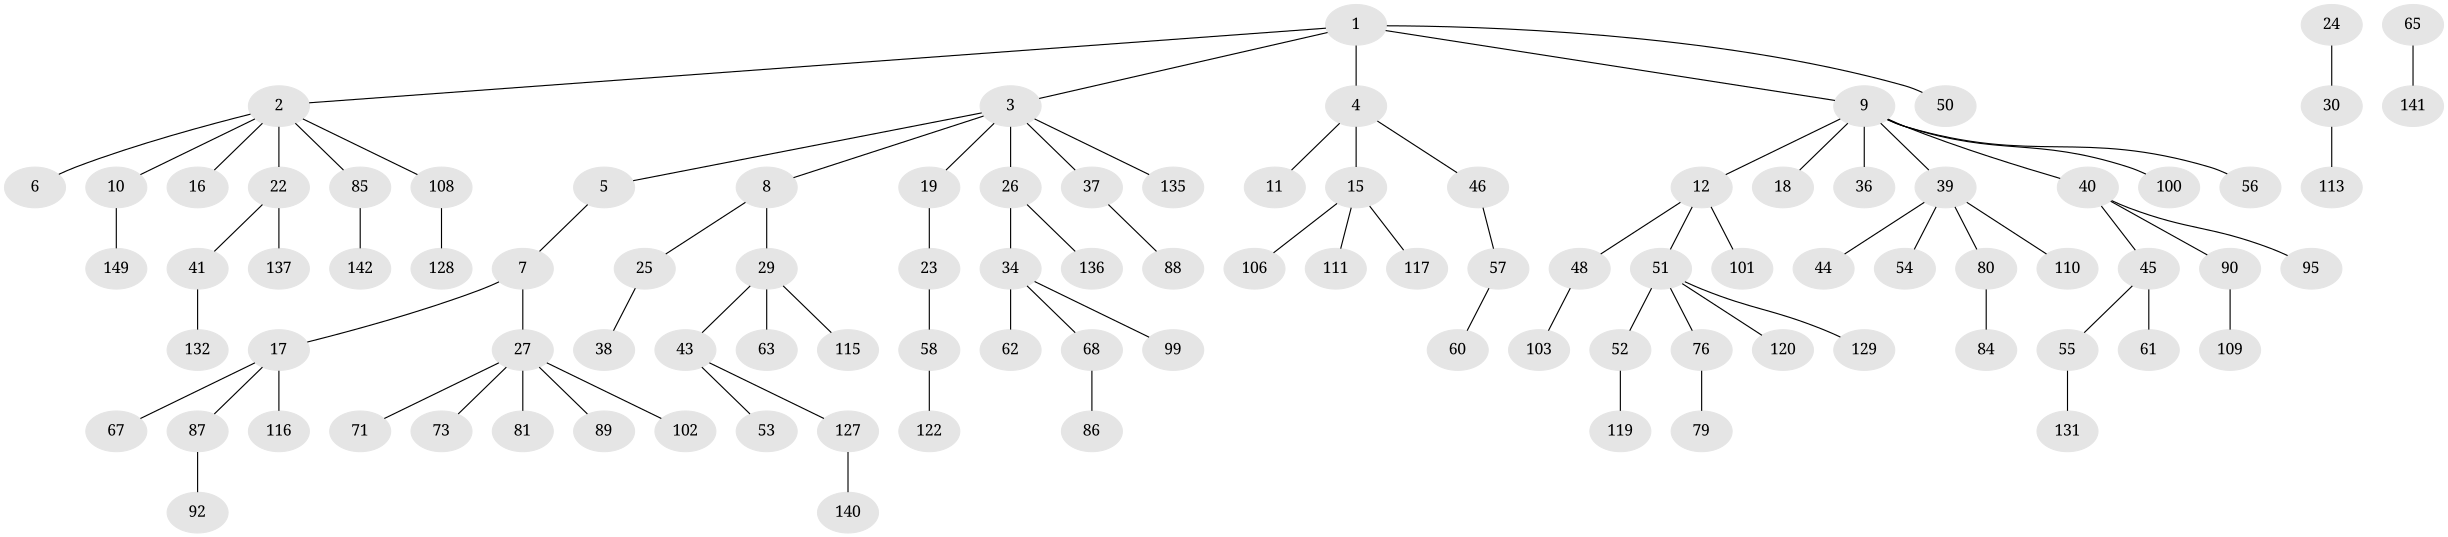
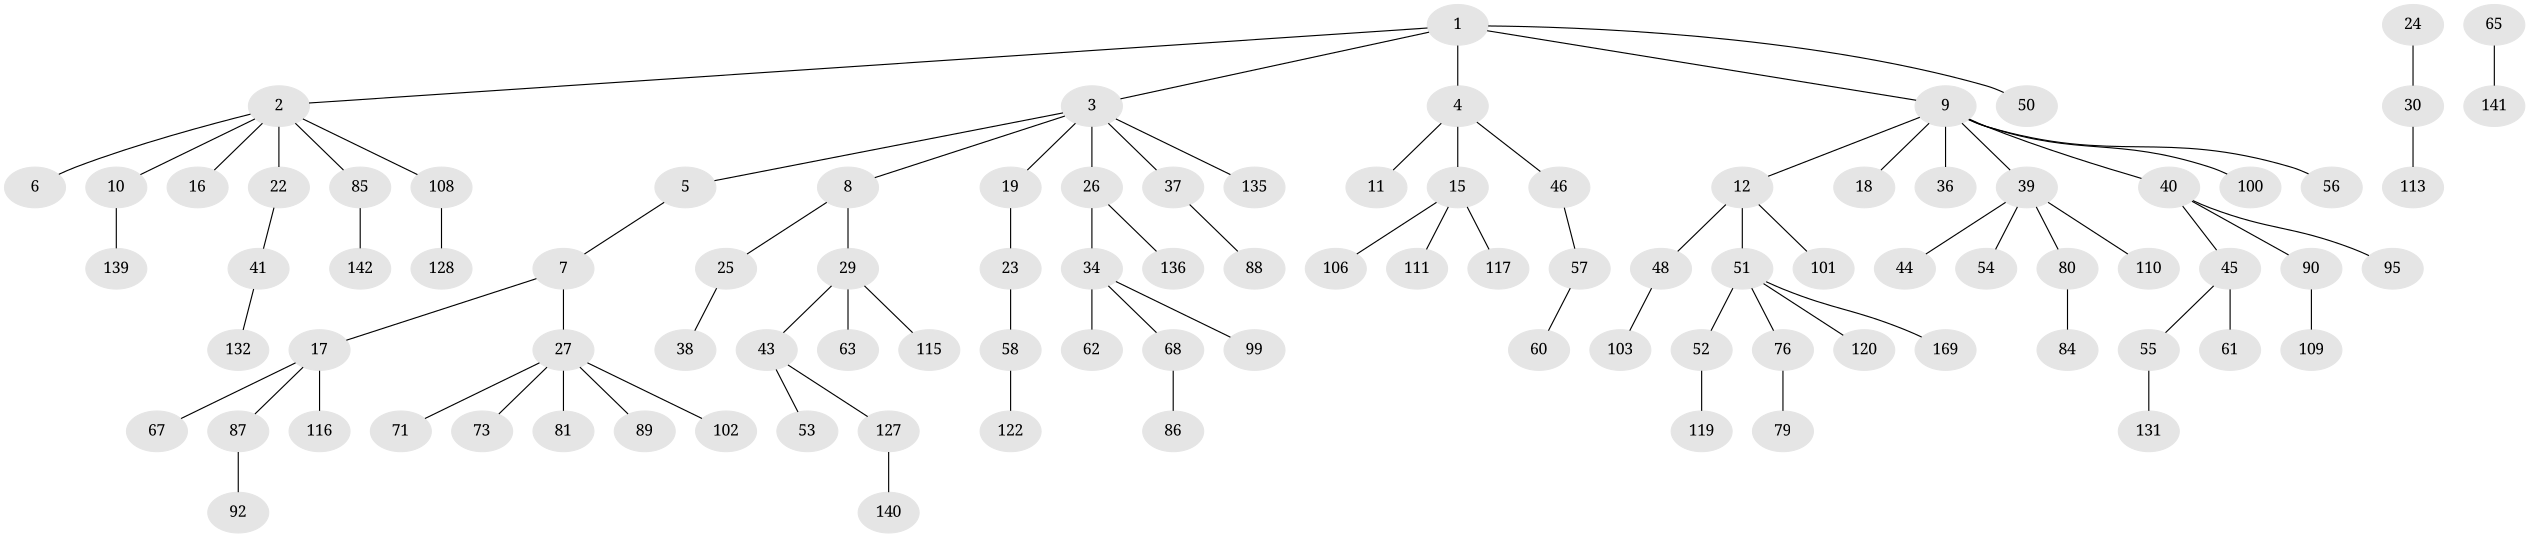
  graph {
    fontname="Noto Serif"
    node [color=gray90 fontname="Noto Serif" style=filled]
    edge [fontname="Noto Serif"]
    1 [super="+28"]
    2 [super="+74"]
    3 [super="+47"]
    4 [super="+138"]
    9 [super="+14"]
    50 [super="+78"]
    6
    10 [super="+13"]
    16
    22 [super="+35"]
    85 [super="+96"]
    108 [super="+123"]
    5
    8 [super="+72"]
    19 [super="+32"]
    26 [super="+49"]
    37 [super="+98"]
    135
    11 [super="+21"]
    15 [super="+124"]
    46 [super="+83"]
    12 [super="+20"]
    18
    36 [super="+82"]
    39 [super="+93"]
    40 [super="+75"]
    100
    56
-   139 [label=149]
+   139
    41
-   137
    142
    128
    7 [super="+104"]
    25
    29 [super="+33"]
    23 [super="+59"]
    34 [super="+42"]
    136
    88
    106
    111
    117
    30 [super="+70"]
    24
    57 [super="+114"]
    17 [super="+66"]
    27 [super="+31"]
    67
    87 [super="+107"]
    116
    71
    73
    81
    89
    102
    38
    43 [super="+125"]
    63
    115
    48 [super="+121"]
    51 [super="+64"]
    101
    44 [super="+94"]
    54
    80
    110 [super="+133"]
    45 [super="+130"]
    90 [super="+134"]
    95 [super="+97"]
    103
    52
    76 [super="+105"]
    120
-   129
+   129 [label=169]
    65
    141
    92
    58
    132
    122
    113 [super="+118"]
    62
    68 [super="+91"]
    99
    53 [super="+126"]
    127
    86 [super="+112"]
    84
    55 [super="+77"]
    61
    109
    140
    131
    60
    119
    79
    1 -- 2
    1 -- 3
    1 -- 4
    1 -- 9
    1 -- 50
    2 -- 6
    2 -- 10
    2 -- 16
    2 -- 22
    2 -- 85
    2 -- 108
    3 -- 5
    3 -- 8
    3 -- 19
    3 -- 26
    3 -- 37
    3 -- 135
    4 -- 11
    4 -- 15
    4 -- 46
    9 -- 12
    9 -- 18
    9 -- 36
    9 -- 39
    9 -- 40
    9 -- 100
    9 -- 56
    10 -- 139
    22 -- 41
-   22 -- 137
    85 -- 142
    108 -- 128
    5 -- 7
    8 -- 25
    8 -- 29
    19 -- 23
    26 -- 34
    26 -- 136
    37 -- 88
    15 -- 106
    15 -- 111
    15 -- 117
    46 -- 57
    12 -- 48
    12 -- 51
    12 -- 101
    39 -- 44
    39 -- 54
    39 -- 80
    39 -- 110
    40 -- 45
    40 -- 90
    40 -- 95
    41 -- 132
    7 -- 17
    7 -- 27
    25 -- 38
    29 -- 43
    29 -- 63
    29 -- 115
    23 -- 58
    34 -- 62
    34 -- 68
    34 -- 99
    30 -- 113
    24 -- 30
    57 -- 60
    17 -- 67
    17 -- 87
    17 -- 116
    27 -- 71
    27 -- 73
    27 -- 81
    27 -- 89
    27 -- 102
    87 -- 92
    43 -- 53
    43 -- 127
    48 -- 103
    51 -- 52
    51 -- 76
    51 -- 120
    51 -- 129
    80 -- 84
    45 -- 55
    45 -- 61
    90 -- 109
    52 -- 119
    76 -- 79
    65 -- 141
    58 -- 122
    68 -- 86
    127 -- 140
    55 -- 131
  }
